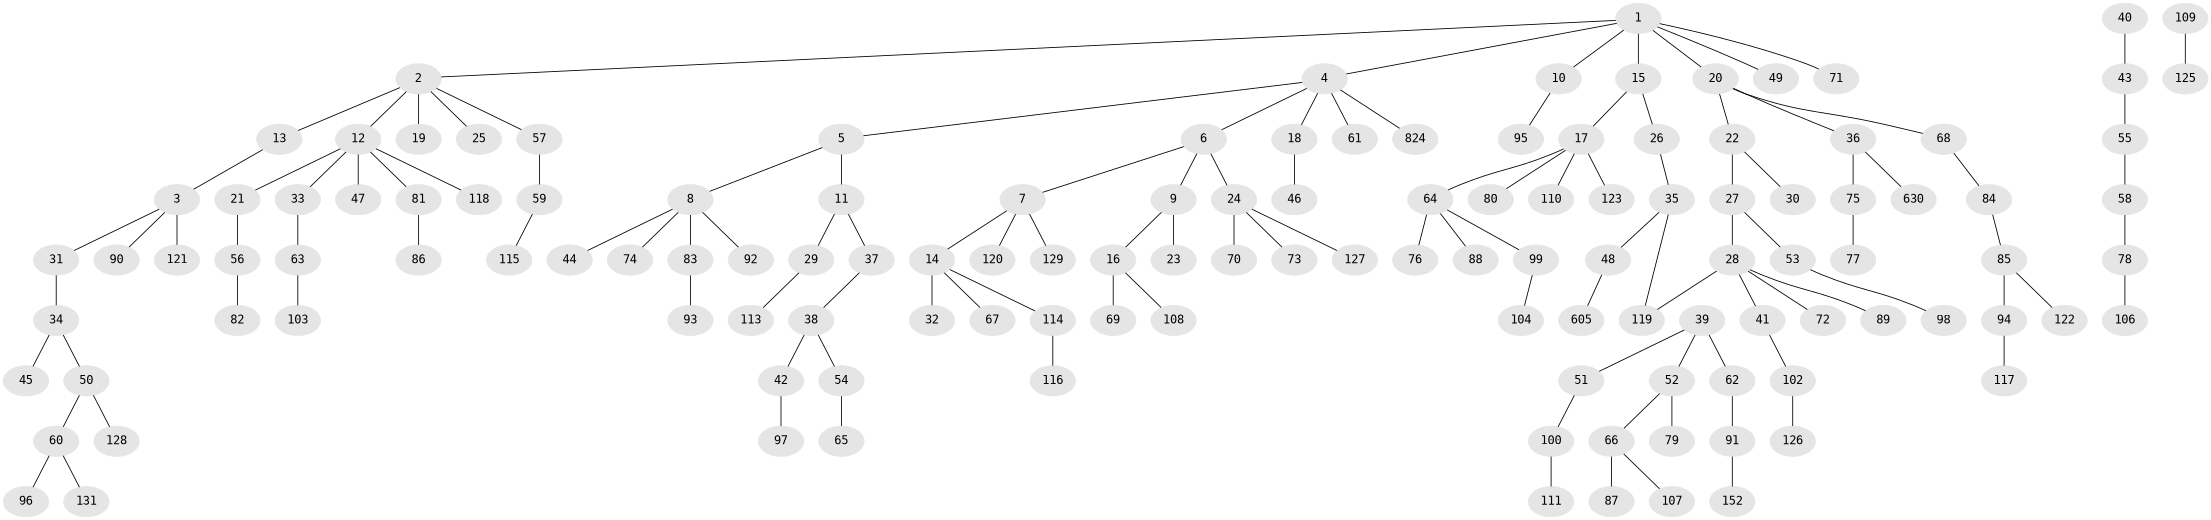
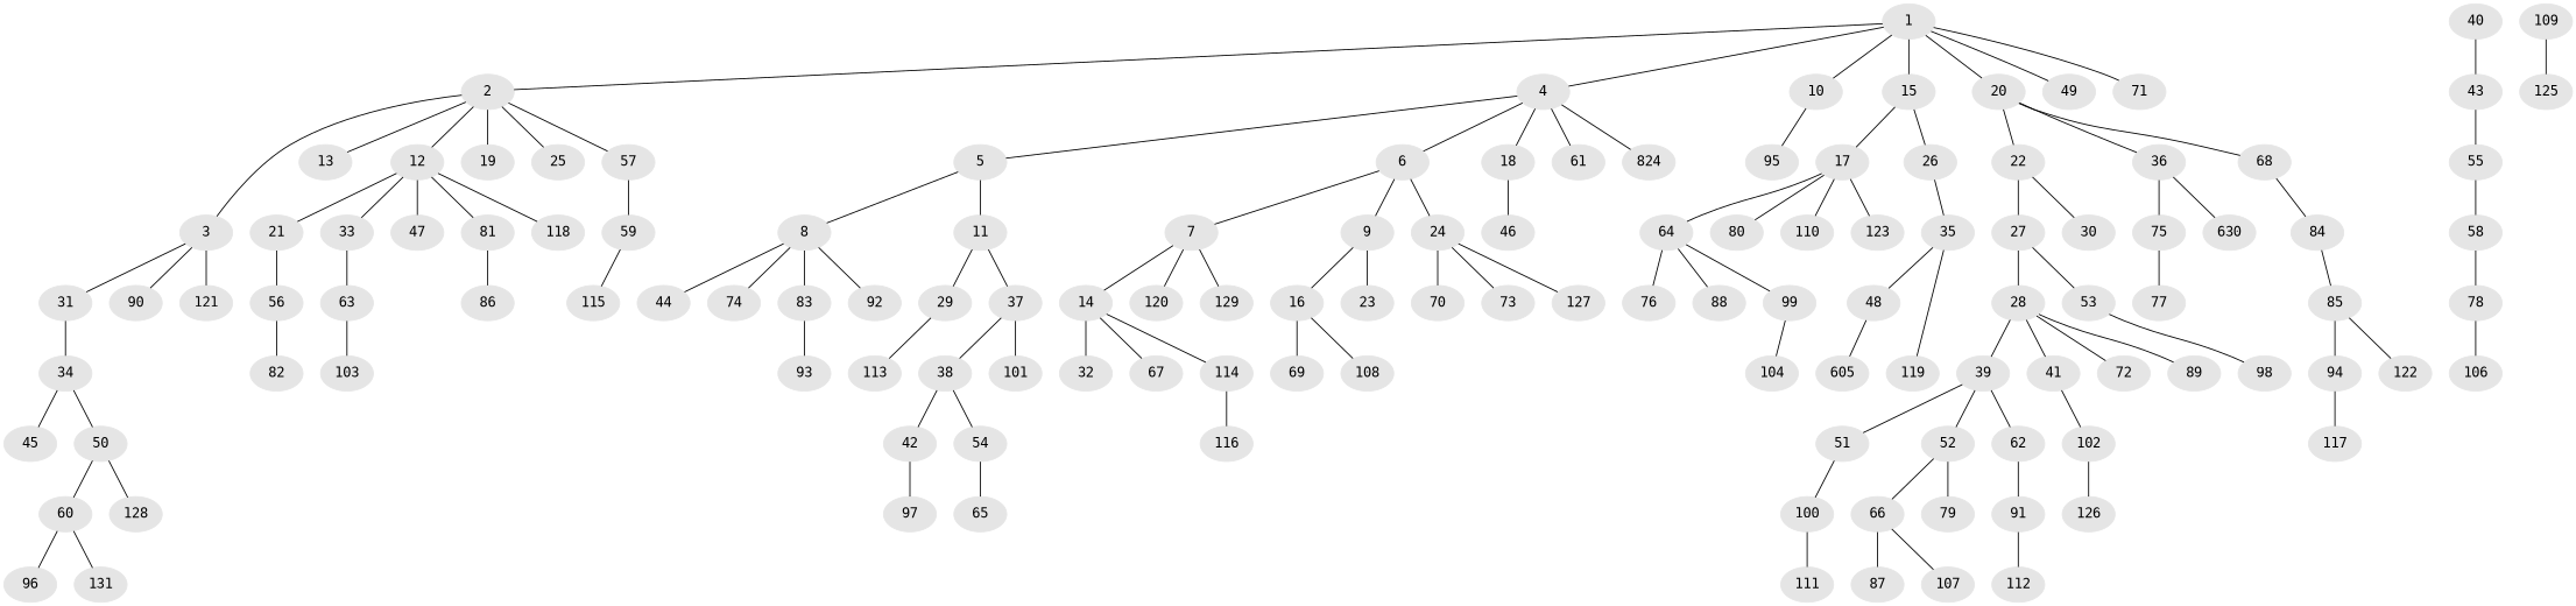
  graph {
    fontname="DejaVu Sans Mono"
    node [color=gray90 fontname="DejaVu Sans Mono" style=filled]
    edge [fontname="DejaVu Sans Mono"]
    1
    2
    4
    10
    15
    20
    49
    71
    3
    12
    13
    19
    25
    57
    5
    6
    18
    61
    n19 [label=824]
    95
    17
    26
    22
    36
    68
    31
    90
    121
    21
    33
    47
    81
    118
    59
    34
    8
    11
    7
    9
    24
    46
    44
    74
    83
    92
    29
    37
    14
    120
    129
    16
    23
    70
    73
    127
    32
    67
    114
    93
    69
    108
    113
    38
+   101
    56
    63
    86
    116
    64
    80
    110
    123
    35
    76
    88
    99
    27
    30
    75
    n80 [label=630]
    84
    82
    28
    53
    48
    119
    39
    41
    72
    89
    98
    51
    52
    62
    40
    43
    102
    45
    50
    103
    60
    128
    n103 [label=605]
    77
    42
    54
    97
    65
    100
    66
    79
    91
    55
    126
    58
    96
    131
    111
    87
    107
    78
    115
    106
-   112 [label=152]
+   112
    104
    109
    125
    85
    94
    122
    117
    1 -- 2
    1 -- 4
    1 -- 10
    1 -- 15
    1 -- 20
    1 -- 49
    1 -- 71
-   13 -- 3
+   2 -- 3
    2 -- 12
    2 -- 13
    2 -- 19
    2 -- 25
    2 -- 57
    4 -- 5
    4 -- 6
    4 -- 18
    4 -- 61
    4 -- n19
    10 -- 95
    15 -- 17
    15 -- 26
    20 -- 22
    20 -- 36
    20 -- 68
    3 -- 31
    3 -- 90
    3 -- 121
    12 -- 21
    12 -- 33
    12 -- 47
    12 -- 81
    12 -- 118
    57 -- 59
    5 -- 8
    5 -- 11
    6 -- 7
    6 -- 9
    6 -- 24
    18 -- 46
    17 -- 64
    17 -- 80
    17 -- 110
    17 -- 123
    26 -- 35
    22 -- 27
    22 -- 30
    36 -- 75
    36 -- n80
    68 -- 84
    31 -- 34
    21 -- 56
    33 -- 63
    81 -- 86
    59 -- 115
    34 -- 45
    34 -- 50
    8 -- 44
    8 -- 74
    8 -- 83
    8 -- 92
    11 -- 29
    11 -- 37
    7 -- 14
    7 -- 120
    7 -- 129
    9 -- 16
    9 -- 23
    24 -- 70
    24 -- 73
    24 -- 127
    83 -- 93
    29 -- 113
    37 -- 38
+   37 -- 101
    14 -- 32
    14 -- 67
    14 -- 114
    16 -- 69
    16 -- 108
    114 -- 116
    38 -- 42
    38 -- 54
    56 -- 82
    63 -- 103
    64 -- 76
    64 -- 88
    64 -- 99
    35 -- 48
    35 -- 119
    99 -- 104
    27 -- 28
    27 -- 53
    75 -- 77
    84 -- 85
-   28 -- 119
+   28 -- 39
    28 -- 41
    28 -- 72
    28 -- 89
    53 -- 98
    48 -- n103
    39 -- 51
    39 -- 52
    39 -- 62
    41 -- 102
    51 -- 100
    52 -- 66
    52 -- 79
    62 -- 91
    40 -- 43
    43 -- 55
    102 -- 126
    50 -- 60
    50 -- 128
    60 -- 96
    60 -- 131
    42 -- 97
    54 -- 65
    100 -- 111
    66 -- 87
    66 -- 107
    91 -- 112
    55 -- 58
    58 -- 78
    78 -- 106
    109 -- 125
    85 -- 94
    85 -- 122
    94 -- 117
  }
